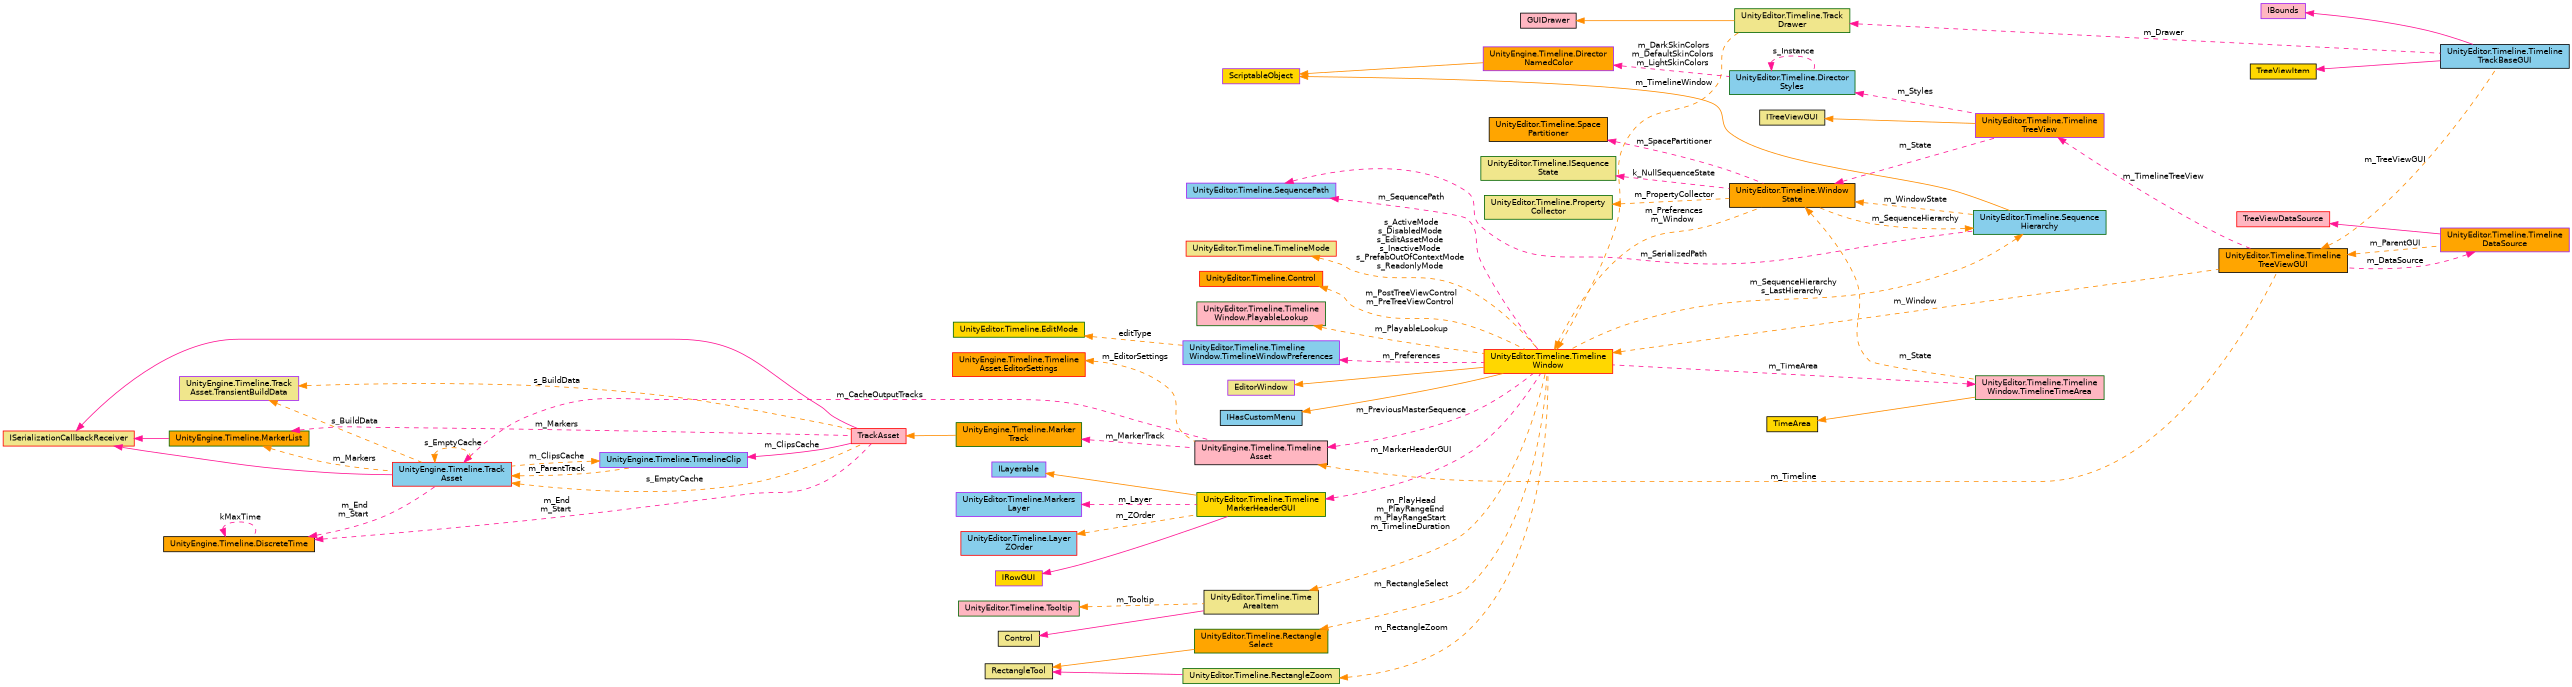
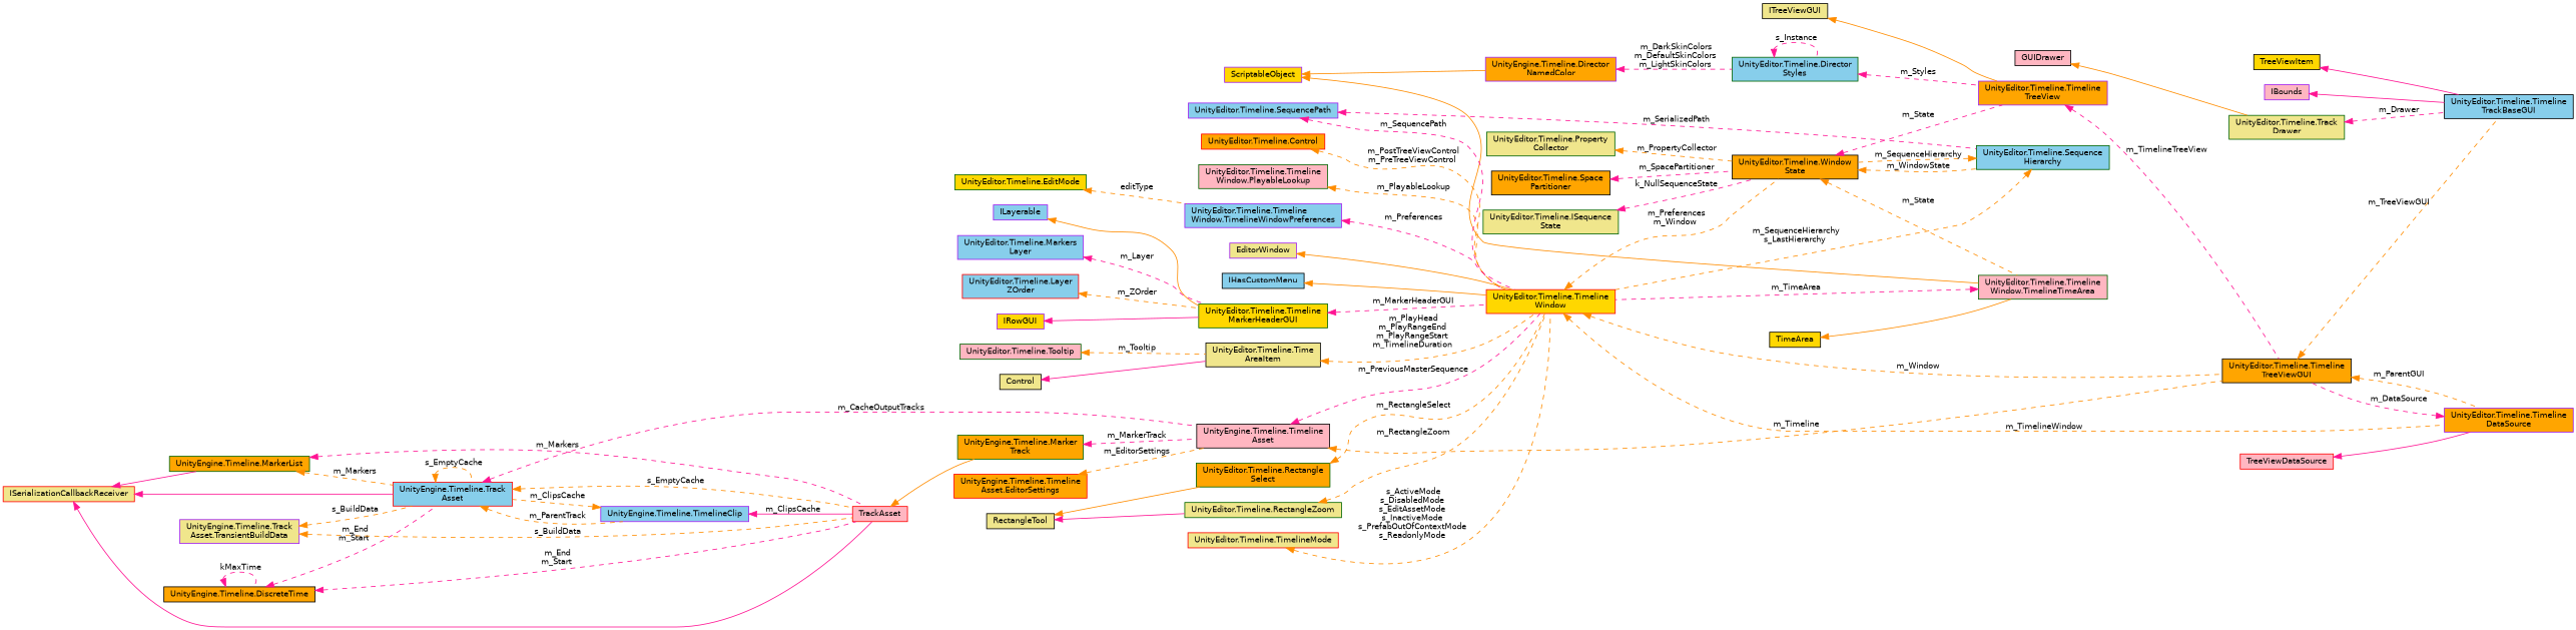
  digraph {
    rankdir=LR
    node [color=black fillcolor=khaki fontname=Helvetica fontsize=10 shape=record style=filled]
    edge [color=darkorange dir=back fontname=Helvetica fontsize=10 labelfontname=Helvetica labelfontsize=10 style=dashed]
    n1 [fillcolor=skyblue fontcolor=black height=0.2 label="UnityEditor.Timeline.Timeline\lTrackBaseGUI" width=0.4]
    n2 [fillcolor=gold height=0.2 label=TreeViewItem width=0.4]
    n3 [color=purple fillcolor=lightpink height=0.2 label=IBounds width=0.4]
    n4 [color=darkgreen height=0.2 label="UnityEditor.Timeline.Track\lDrawer" width=0.4]
    n5 [fillcolor=lightpink height=0.2 label=GUIDrawer width=0.4]
    n6 [fillcolor=orange height=0.2 label="UnityEditor.Timeline.Timeline\lTreeViewGUI" width=0.4]
    n7 [color=purple fillcolor=orange height=0.2 label="UnityEditor.Timeline.Timeline\lDataSource" width=0.4]
    n8 [fillcolor=lightpink height=0.2 label="UnityEngine.Timeline.Timeline\lAsset" width=0.4]
    n9 [color=red fillcolor=gold height=0.2 label="UnityEditor.Timeline.Timeline\lWindow" width=0.4]
    n10 [fillcolor=orange height=0.2 label="UnityEditor.Timeline.Window\lState" width=0.4]
    n11 [color=red fillcolor=orange height=0.2 label="UnityEngine.Timeline.Timeline\lAsset.EditorSettings" width=0.4]
    n12 [color=red fillcolor=skyblue height=0.2 label="UnityEngine.Timeline.Track\lAsset" width=0.4]
    n13 [color=purple fillcolor=skyblue height=0.2 label="UnityEngine.Timeline.TimelineClip" width=0.4]
    n14 [color=red fillcolor=lightpink height=0.2 label=TrackAsset width=0.4]
    n15 [color=darkgreen fillcolor=orange height=0.2 label="UnityEngine.Timeline.Marker\lTrack" width=0.4]
    n16 [color=red height=0.2 label=ISerializationCallbackReceiver width=0.4]
    n17 [color=darkgreen fillcolor=orange height=0.2 label="UnityEngine.Timeline.MarkerList" width=0.4]
    n18 [fillcolor=orange height=0.2 label="UnityEngine.Timeline.DiscreteTime" width=0.4]
    n19 [color=purple height=0.2 label="UnityEngine.Timeline.Track\lAsset.TransientBuildData" width=0.4]
    n20 [color=purple fillcolor=orange height=0.2 label="UnityEditor.Timeline.Timeline\lTreeView" width=0.4]
    n21 [height=0.2 label=ITreeViewGUI width=0.4]
    n22 [color=darkgreen fillcolor=skyblue height=0.2 label="UnityEditor.Timeline.Director\lStyles" width=0.4]
    n23 [color=purple fillcolor=orange height=0.2 label="UnityEngine.Timeline.Director\lNamedColor" width=0.4]
    n24 [color=purple fillcolor=gold height=0.2 label=ScriptableObject width=0.4]
    n25 [color=darkgreen fillcolor=skyblue height=0.2 label="UnityEditor.Timeline.Sequence\lHierarchy" width=0.4]
    n26 [color=darkgreen fillcolor=lightpink height=0.2 label="UnityEditor.Timeline.Timeline\lWindow.TimelineTimeArea" width=0.4]
    n27 [color=darkgreen height=0.2 label="UnityEditor.Timeline.ISequence\lState" width=0.4]
    n28 [color=darkgreen height=0.2 label="UnityEditor.Timeline.Property\lCollector" width=0.4]
    n29 [fillcolor=orange height=0.2 label="UnityEditor.Timeline.Space\lPartitioner" width=0.4]
    n30 [color=purple fillcolor=skyblue height=0.2 label="UnityEditor.Timeline.SequencePath" width=0.4]
    n31 [color=purple height=0.2 label=EditorWindow width=0.4]
    n32 [fillcolor=skyblue height=0.2 label=IHasCustomMenu width=0.4]
    n33 [color=darkgreen fillcolor=gold height=0.2 label="UnityEditor.Timeline.Timeline\lMarkerHeaderGUI" width=0.4]
    n34 [color=purple fillcolor=gold height=0.2 label=IRowGUI width=0.4]
    n35 [color=purple fillcolor=skyblue height=0.2 label=ILayerable width=0.4]
    n36 [color=purple fillcolor=skyblue height=0.2 label="UnityEditor.Timeline.Markers\lLayer" width=0.4]
    n37 [color=red fillcolor=skyblue height=0.2 label="UnityEditor.Timeline.Layer\lZOrder" width=0.4]
    n38 [height=0.2 label="UnityEditor.Timeline.Time\lAreaItem" width=0.4]
    n39 [height=0.2 label=Control width=0.4]
    n40 [color=darkgreen fillcolor=lightpink height=0.2 label="UnityEditor.Timeline.Tooltip" width=0.4]
    n41 [color=darkgreen fillcolor=orange height=0.2 label="UnityEditor.Timeline.Rectangle\lSelect" width=0.4]
    n42 [height=0.2 label=RectangleTool width=0.4]
    n43 [color=darkgreen height=0.2 label="UnityEditor.Timeline.RectangleZoom" width=0.4]
    n44 [color=red height=0.2 label="UnityEditor.Timeline.TimelineMode" width=0.4]
    n45 [color=red fillcolor=orange height=0.2 label="UnityEditor.Timeline.Control" width=0.4]
    n46 [fillcolor=gold height=0.2 label=TimeArea width=0.4]
    n47 [color=darkgreen fillcolor=lightpink height=0.2 label="UnityEditor.Timeline.Timeline\lWindow.PlayableLookup" width=0.4]
    n48 [color=purple fillcolor=skyblue height=0.2 label="UnityEditor.Timeline.Timeline\lWindow.TimelineWindowPreferences" width=0.4]
    n49 [color=darkgreen fillcolor=gold height=0.2 label="UnityEditor.Timeline.EditMode" width=0.4]
    n50 [color=red fillcolor=lightpink height=0.2 label=TreeViewDataSource width=0.4]
    n2 -> n1 [color=deeppink style=solid]
    n3 -> n1 [color=deeppink style=solid]
    n4 -> n1 [color=deeppink label=" m_Drawer"]
    n5 -> n4 [style=solid]
    n6 -> n1 [label=" m_TreeViewGUI"]
    n6 -> n7 [label=" m_ParentGUI"]
    n7 -> n6 [color=deeppink label=" m_DataSource"]
    n8 -> n6 [label=" m_Timeline"]
    n8 -> n9 [color=deeppink label=" m_PreviousMasterSequence"]
    n9 -> n6 [label=" m_Window"]
-   n9 -> n4 [label=" m_TimelineWindow"]
+   n9 -> n7 [label=" m_TimelineWindow"]
    n9 -> n10 [label=" m_Preferences\nm_Window"]
    n10 -> n20 [color=deeppink label=" m_State"]
    n10 -> n25 [label=" m_WindowState"]
    n10 -> n26 [label=" m_State"]
    n11 -> n8 [label=" m_EditorSettings"]
    n12 -> n8 [color=deeppink label=" m_CacheOutputTracks"]
    n12 -> n12 [label=" s_EmptyCache"]
    n12 -> n13 [label=" m_ParentTrack"]
    n12 -> n14 [label=" s_EmptyCache"]
    n13 -> n12 [label=" m_ClipsCache"]
    n13 -> n14 [color=deeppink label=" m_ClipsCache" style=solid]
    n14 -> n15 [style=solid]
    n15 -> n8 [color=deeppink label=" m_MarkerTrack"]
    n16 -> n12 [color=deeppink style=solid]
    n16 -> n14 [color=deeppink style=solid]
    n16 -> n17 [color=deeppink style=solid]
    n17 -> n12 [label=" m_Markers"]
    n17 -> n14 [color=deeppink label=" m_Markers"]
    n18 -> n12 [color=deeppink label=" m_End\nm_Start"]
    n18 -> n14 [color=deeppink label=" m_End\nm_Start"]
    n18 -> n18 [color=deeppink label=" kMaxTime"]
    n19 -> n12 [label=" s_BuildData"]
    n19 -> n14 [label=" s_BuildData"]
    n20 -> n6 [color=deeppink label=" m_TimelineTreeView"]
    n21 -> n20 [style=solid]
    n22 -> n20 [color=deeppink label=" m_Styles"]
    n22 -> n22 [color=deeppink label=" s_Instance"]
    n23 -> n22 [color=deeppink label=" m_DarkSkinColors\nm_DefaultSkinColors\nm_LightSkinColors"]
    n24 -> n23 [style=solid]
-   n24 -> n25 [style=solid]
+   n24 -> n26 [style=solid]
    n25 -> n9 [label=" m_SequenceHierarchy\ns_LastHierarchy"]
    n25 -> n10 [label=" m_SequenceHierarchy"]
    n26 -> n9 [color=deeppink label=" m_TimeArea"]
    n27 -> n10 [color=deeppink label=" k_NullSequenceState"]
    n28 -> n10 [label=" m_PropertyCollector"]
    n29 -> n10 [color=deeppink label=" m_SpacePartitioner"]
    n30 -> n9 [color=deeppink label=" m_SequencePath"]
    n30 -> n25 [color=deeppink label=" m_SerializedPath"]
    n31 -> n9 [style=solid]
    n32 -> n9 [style=solid]
    n33 -> n9 [color=deeppink label=" m_MarkerHeaderGUI"]
    n34 -> n33 [color=deeppink style=solid]
    n35 -> n33 [style=solid]
    n36 -> n33 [color=deeppink label=" m_Layer"]
    n37 -> n33 [label=" m_ZOrder"]
    n38 -> n9 [label=" m_PlayHead\nm_PlayRangeEnd\nm_PlayRangeStart\nm_TimelineDuration"]
    n39 -> n38 [color=deeppink style=solid]
    n40 -> n38 [label=" m_Tooltip"]
    n41 -> n9 [label=" m_RectangleSelect"]
    n42 -> n41 [style=solid]
    n42 -> n43 [color=deeppink style=solid]
    n43 -> n9 [label=" m_RectangleZoom"]
    n44 -> n9 [label=" s_ActiveMode\ns_DisabledMode\ns_EditAssetMode\ns_InactiveMode\ns_PrefabOutOfContextMode\ns_ReadonlyMode"]
    n45 -> n9 [label=" m_PostTreeViewControl\nm_PreTreeViewControl"]
    n46 -> n26 [style=solid]
    n47 -> n9 [label=" m_PlayableLookup"]
    n48 -> n9 [color=deeppink label=" m_Preferences"]
    n49 -> n48 [label=" editType"]
    n50 -> n7 [color=deeppink style=solid]
  }
